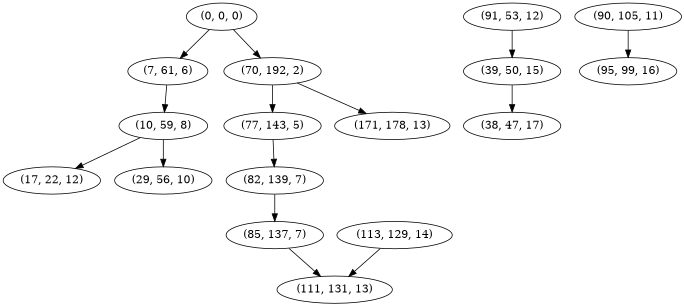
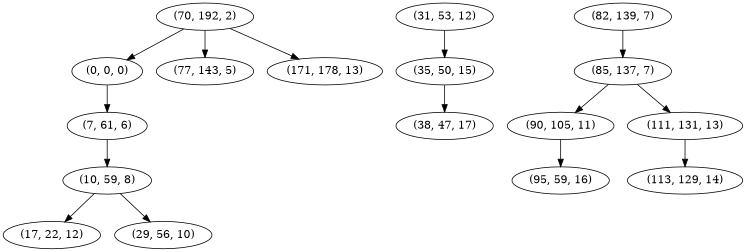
  digraph {
    "(0, 0, 0)"
    "(7, 61, 6)"
    "(70, 192, 2)"
    "(10, 59, 8)"
    "(77, 143, 5)"
    n6 [label="(171, 178, 13)"]
    "(17, 22, 12)"
    "(29, 56, 10)"
-   "(31, 53, 12)" [label="(91, 53, 12)"]
-   "(35, 50, 15)" [label="(39, 50, 15)"]
+   "(31, 53, 12)"
+   "(35, 50, 15)"
    "(38, 47, 17)"
    "(82, 139, 7)"
    n13 [label="(85, 137, 7)"]
    "(90, 105, 11)"
    "(111, 131, 13)"
-   "(95, 99, 16)"
+   "(95, 99, 16)" [label="(95, 59, 16)"]
    "(113, 129, 14)"
    "(0, 0, 0)" -> "(7, 61, 6)"
-   "(0, 0, 0)" -> "(70, 192, 2)"
+   "(70, 192, 2)" -> "(0, 0, 0)"
    "(7, 61, 6)" -> "(10, 59, 8)"
    "(70, 192, 2)" -> "(77, 143, 5)"
    "(70, 192, 2)" -> n6
    "(10, 59, 8)" -> "(17, 22, 12)"
    "(10, 59, 8)" -> "(29, 56, 10)"
-   "(77, 143, 5)" -> "(82, 139, 7)"
    "(31, 53, 12)" -> "(35, 50, 15)"
    "(35, 50, 15)" -> "(38, 47, 17)"
    "(82, 139, 7)" -> n13
+   n13 -> "(90, 105, 11)"
    n13 -> "(111, 131, 13)"
    "(90, 105, 11)" -> "(95, 99, 16)"
-   "(113, 129, 14)" -> "(111, 131, 13)"
+   "(111, 131, 13)" -> "(113, 129, 14)"
  }
